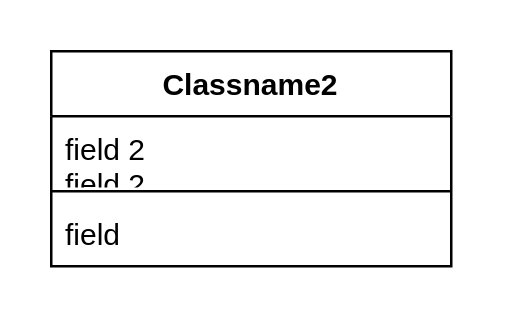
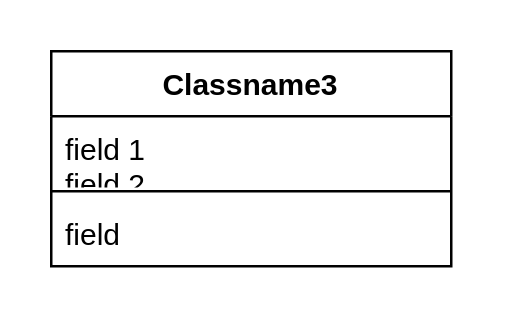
  <mxCell id="0" />
  <mxCell id="1" parent="0" />
- <mxCell id="2" value="Classname2" style="swimlane;fontStyle=1;align=center;verticalAlign=top;childLayout=stackLayout;horizontal=1;startSize=26;horizontalStack=0;resizeParent=1;resizeParentMax=0;resizeLast=0;collapsible=1;marginBottom=0;whiteSpace=wrap;html=1;" parent="1" vertex="1"><mxGeometry x="20" y="20" width="160" height="86" as="geometry" /></mxCell>
- <mxCell id="3" value="field 2&lt;div&gt;field 2&lt;div&gt;" style="text;strokeColor=none;fillColor=none;align=left;verticalAlign=top;spacingLeft=4;spacingRight=4;overflow=hidden;rotatable=0;points=[[0,0.5],[1,0.5]];portConstraint=eastwest;whiteSpace=wrap;html=1;" parent="2" vertex="1"><mxGeometry y="26" width="160" height="26" as="geometry" /></mxCell>
+ <mxCell id="2" value="Classname3" style="swimlane;fontStyle=1;align=center;verticalAlign=top;childLayout=stackLayout;horizontal=1;startSize=26;horizontalStack=0;resizeParent=1;resizeParentMax=0;resizeLast=0;collapsible=1;marginBottom=0;whiteSpace=wrap;html=1;" parent="1" vertex="1"><mxGeometry x="20" y="20" width="160" height="86" as="geometry" /></mxCell>
+ <mxCell id="3" value="field 1&lt;div&gt;field 2&lt;div&gt;" style="text;strokeColor=none;fillColor=none;align=left;verticalAlign=top;spacingLeft=4;spacingRight=4;overflow=hidden;rotatable=0;points=[[0,0.5],[1,0.5]];portConstraint=eastwest;whiteSpace=wrap;html=1;" parent="2" vertex="1"><mxGeometry y="26" width="160" height="26" as="geometry" /></mxCell>
  <mxCell id="4" value="" style="line;strokeWidth=1;fillColor=none;align=left;verticalAlign=middle;spacingTop=-1;spacingLeft=3;spacingRight=3;rotatable=0;labelPosition=right;points=[];portConstraint=eastwest;strokeColor=inherit;" parent="2" vertex="1"><mxGeometry y="52" width="160" height="8" as="geometry" /></mxCell>
  <mxCell id="5" value="field" style="text;strokeColor=none;fillColor=none;align=left;verticalAlign=top;spacingLeft=4;spacingRight=4;overflow=hidden;rotatable=0;points=[[0,0.5],[1,0.5]];portConstraint=eastwest;whiteSpace=wrap;html=1;" parent="2" vertex="1"><mxGeometry y="60" width="160" height="26" as="geometry" /></mxCell>
